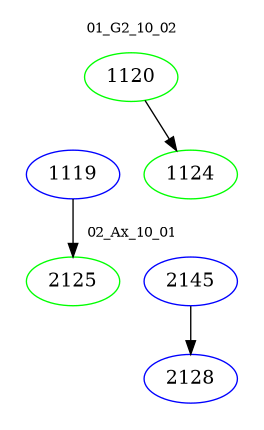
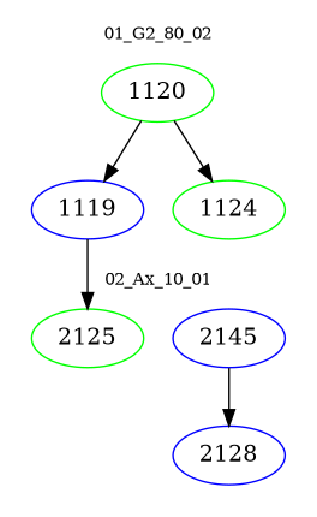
  digraph {
    node [color=blue]
    edge [color=black]
    n1 [label=2145]
    n2 [color=green label=2125]
    n3 [label=2128]
    n4 [color=green label=1120]
    n5 [label=1119]
    n6 [color=green label=1124]
    subgraph cluster_1 {
      color=white
      fontsize=10
      label="02_Ax_10_01"
      n1
      n2
      n3
    }
    subgraph cluster_2 {
      color=white
      fontsize=10
-     label="01_G2_10_02"
+     label="01_G2_80_02"
      n4
      n5
      n6
    }
    n1 -> n3
+   n4 -> n5
    n4 -> n6
    n5 -> n2
  }
